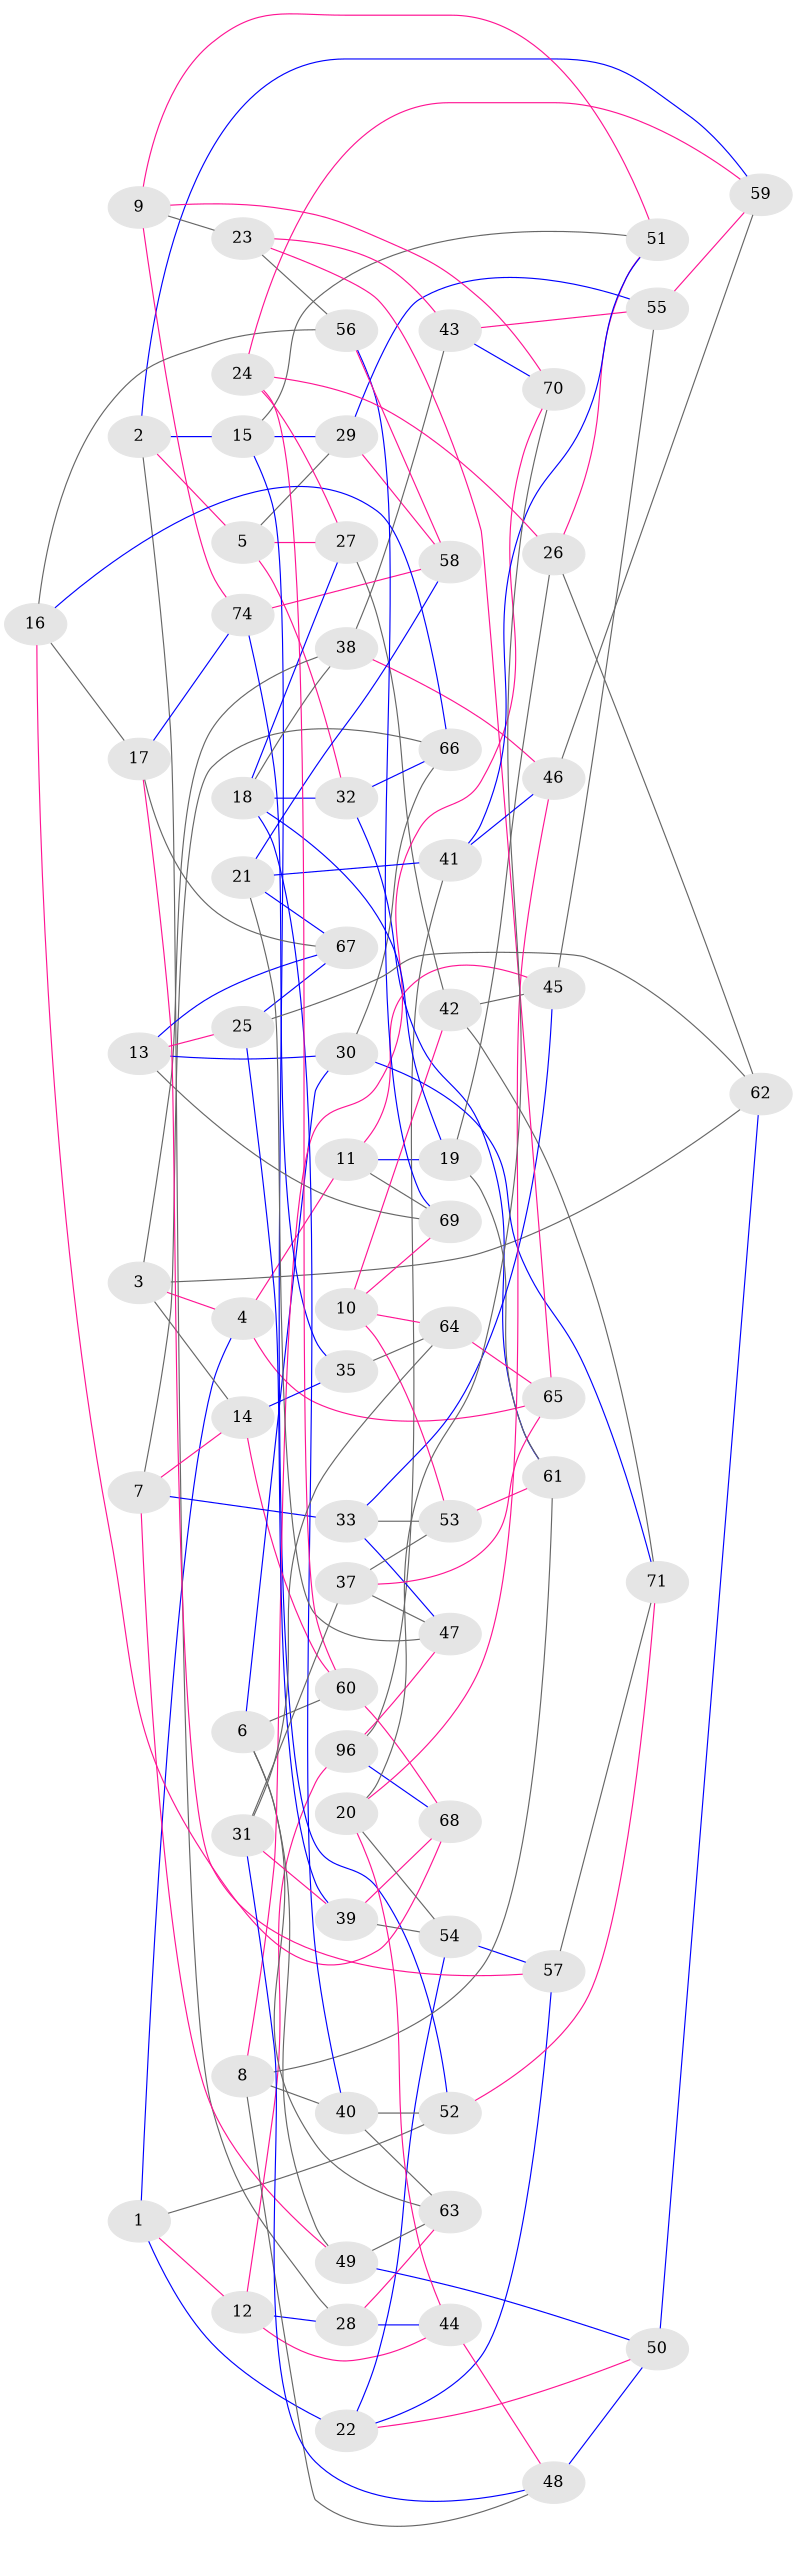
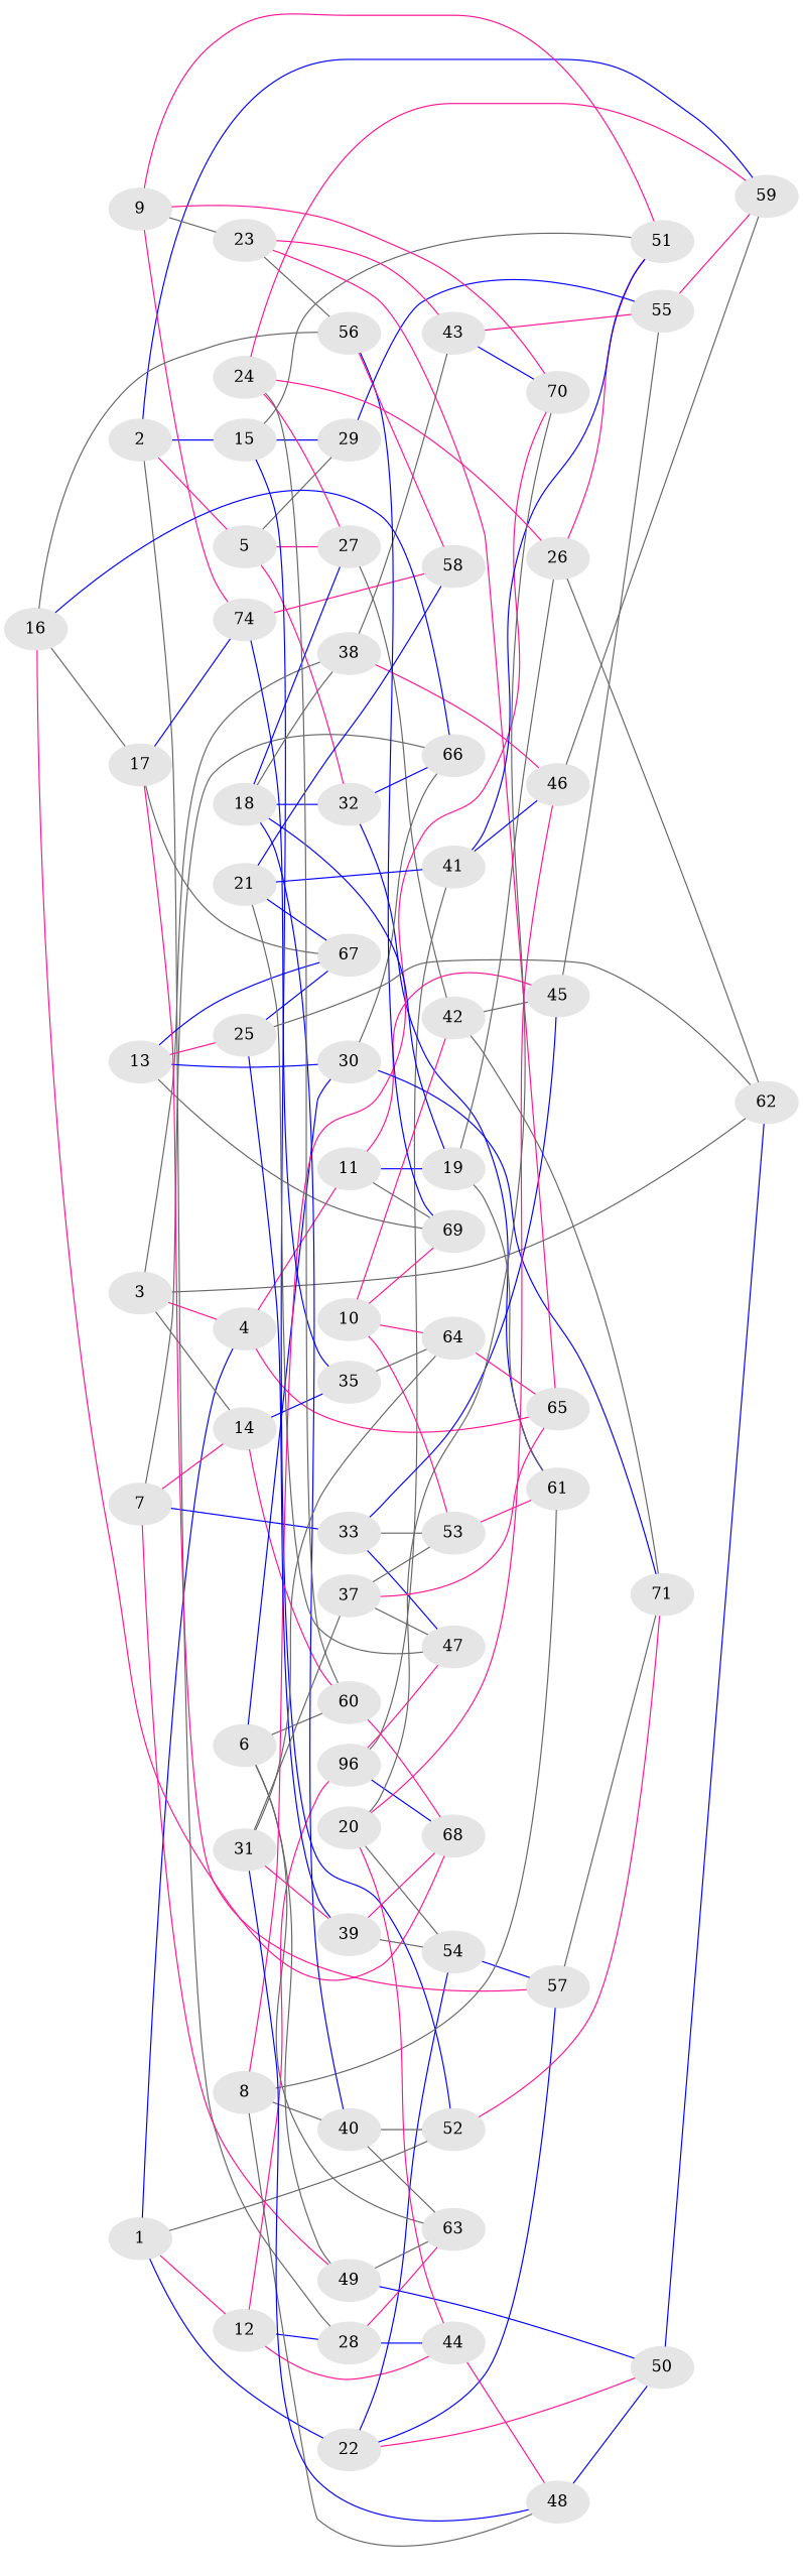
  graph {
    rankdir=LR
    node [color=gray90 style=filled]
    edge [color=deeppink]
    1
    4
    12
    22
    52
    11
    65
    28
    n9 [label=96]
    44
    57
    54
    50
    71
    2
    5
    15
    59
    27
    29
    32
    51
    63
    3
    14
    38
    62
    60
    35
    46
    43
    69
    19
    45
    42
    58
    55
    66
    61
    6
    30
    49
    68
    7
    33
    53
    47
    8
    40
    48
    70
    9
    23
    n54 [label=74]
    56
    10
    64
    26
    41
    13
    25
    67
    39
    16
    17
    18
    20
    21
    24
    31
    37
    1 -- 4 [color=blue]
    1 -- 12
    1 -- 22 [color=blue]
    1 -- 52 [color=gray40]
    4 -- 11
    4 -- 65
    12 -- 28 [color=blue]
    12 -- n9
    12 -- 44
    22 -- 57 [color=blue]
    22 -- 54 [color=blue]
    22 -- 50
    52 -- 71
    11 -- 69 [color=gray40]
    11 -- 19 [color=blue]
    11 -- 45
    28 -- 44 [color=blue]
    28 -- 63
    n9 -- 68 [color=blue]
    n9 -- 47
    n9 -- 41 [color=gray40]
    44 -- 48
    57 -- 71 [color=gray40]
    54 -- 57 [color=blue]
    50 -- 62 [color=blue]
    2 -- 28 [color=gray40]
    2 -- 5
    2 -- 15 [color=blue]
    2 -- 59 [color=blue]
    5 -- 27
    5 -- 29 [color=gray40]
    5 -- 32
    15 -- 52 [color=blue]
    15 -- 29 [color=blue]
    15 -- 51 [color=gray40]
    27 -- 42 [color=gray40]
-   29 -- 58
    29 -- 55 [color=blue]
    32 -- 66 [color=blue]
    32 -- 61 [color=blue]
    3 -- 4
    3 -- 14 [color=gray40]
    3 -- 38 [color=gray40]
    3 -- 62 [color=gray40]
    14 -- 60
    14 -- 35 [color=blue]
    38 -- 46
    38 -- 43 [color=gray40]
    60 -- 68
    35 -- 64 [color=gray40]
    46 -- 59 [color=gray40]
    43 -- 55
    43 -- 70 [color=blue]
    19 -- 61 [color=gray40]
    19 -- 26 [color=gray40]
    45 -- 55 [color=gray40]
    42 -- 71 [color=gray40]
    42 -- 45 [color=gray40]
    55 -- 59
    6 -- 63 [color=gray40]
    6 -- 60 [color=gray40]
    6 -- 30 [color=blue]
    6 -- 49 [color=gray40]
    30 -- 71 [color=blue]
    30 -- 66 [color=gray40]
    49 -- 50 [color=blue]
    49 -- 63 [color=gray40]
    7 -- 14
    7 -- 66 [color=gray40]
    7 -- 49
    7 -- 33 [color=blue]
    33 -- 45 [color=blue]
    33 -- 53 [color=gray40]
    33 -- 47 [color=blue]
    53 -- 61
    8 -- 61 [color=gray40]
    8 -- 40 [color=gray40]
    8 -- 48 [color=gray40]
    8 -- 70
    40 -- 52 [color=gray40]
    40 -- 63 [color=gray40]
    48 -- 50 [color=blue]
    9 -- 51
    9 -- 70
    9 -- 23 [color=gray40]
    9 -- n54
    23 -- 65
    23 -- 43
    23 -- 56 [color=gray40]
    n54 -- 35 [color=blue]
    n54 -- 58
    56 -- 69 [color=blue]
    56 -- 58
    10 -- 69
    10 -- 42
    10 -- 53
    10 -- 64
    64 -- 65
    26 -- 51
    26 -- 62 [color=gray40]
    41 -- 51 [color=blue]
    41 -- 46 [color=blue]
    13 -- 69 [color=gray40]
    13 -- 30 [color=blue]
    13 -- 25
    13 -- 67 [color=blue]
    25 -- 62 [color=gray40]
    25 -- 67 [color=blue]
    25 -- 39 [color=blue]
    39 -- 54 [color=gray40]
    39 -- 68
    16 -- 66 [color=blue]
    16 -- 68
    16 -- 56 [color=gray40]
    16 -- 17 [color=gray40]
    17 -- 57
    17 -- n54 [color=blue]
    17 -- 67 [color=gray40]
    18 -- 27 [color=blue]
    18 -- 32 [color=blue]
    18 -- 38 [color=gray40]
    18 -- 19 [color=blue]
    18 -- 40 [color=blue]
    20 -- 44
    20 -- 54 [color=gray40]
    20 -- 46
    20 -- 70 [color=gray40]
    21 -- 58 [color=blue]
    21 -- 47 [color=gray40]
    21 -- 41 [color=blue]
    21 -- 67 [color=blue]
    24 -- 59
    24 -- 27
-   24 -- 60
+   24 -- 60 [color=gray40]
    24 -- 26
    31 -- 48 [color=blue]
    31 -- 64 [color=gray40]
    31 -- 39
    31 -- 37 [color=gray40]
    37 -- 65
    37 -- 53 [color=gray40]
    37 -- 47 [color=gray40]
  }
